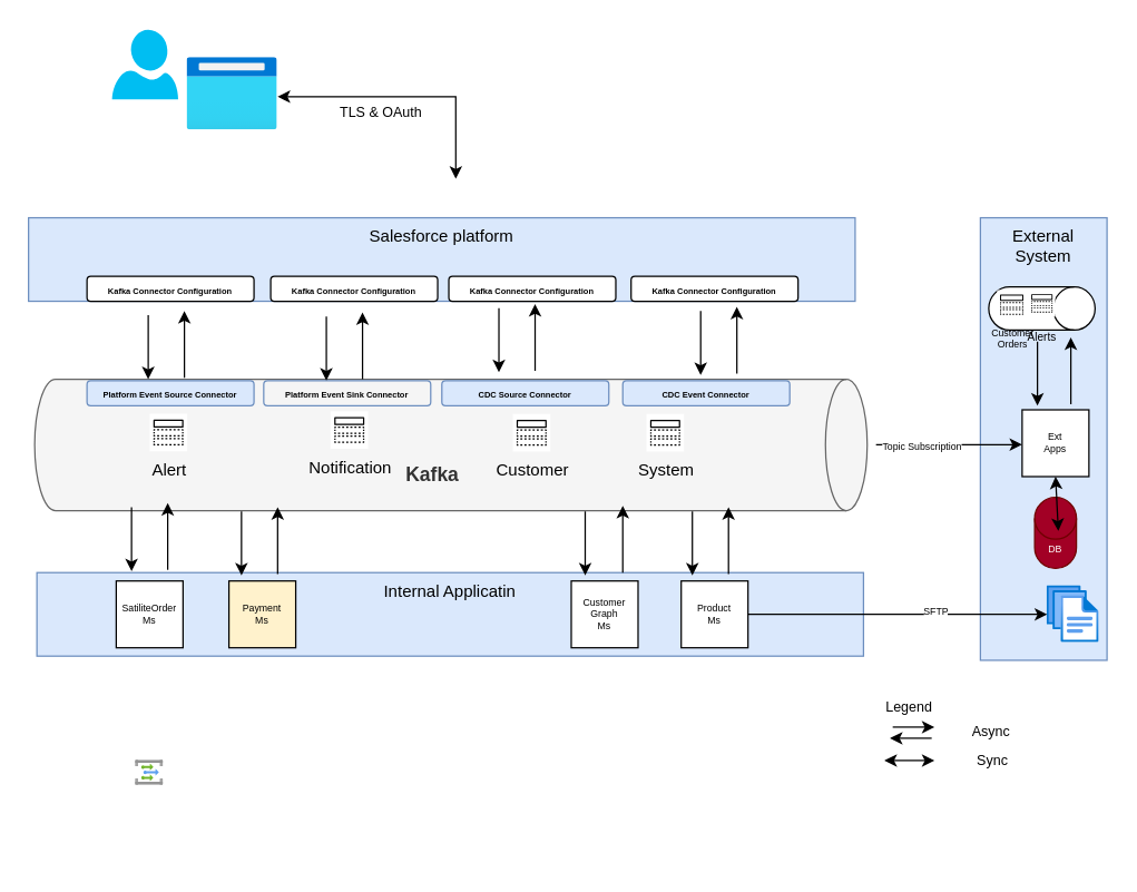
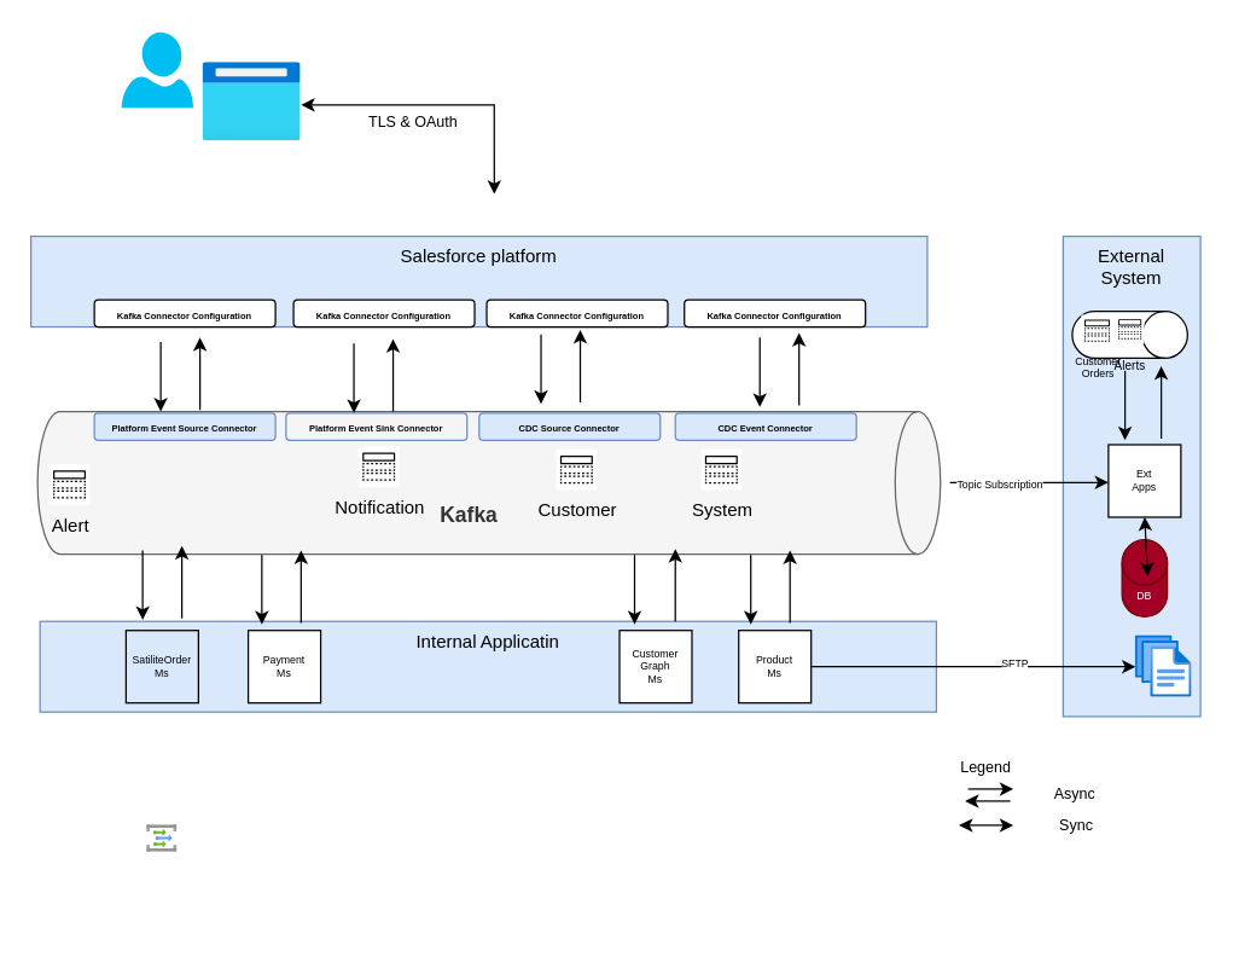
  <mxCell id="0" />
  <mxCell id="1" parent="0" />
  <mxCell id="2" value="" style="verticalLabelPosition=bottom;html=1;verticalAlign=top;align=center;strokeColor=none;fillColor=#00BEF2;shape=mxgraph.azure.user;" parent="1" vertex="1"><mxGeometry x="80" y="21" width="47.5" height="50" as="geometry" /></mxCell>
  <mxCell id="3" value="" style="aspect=fixed;html=1;points=[];align=center;image;fontSize=12;image=img/lib/azure2/general/Browser.svg;" parent="1" vertex="1"><mxGeometry x="134" y="41" width="65" height="52" as="geometry" /></mxCell>
  <mxCell id="4" value="" style="endArrow=classic;startArrow=classic;html=1;rounded=0;entryX=0.556;entryY=0.149;entryDx=0;entryDy=0;entryPerimeter=0;exitX=0.96;exitY=0.7;exitDx=0;exitDy=0;exitPerimeter=0;edgeStyle=orthogonalEdgeStyle;" parent="1" edge="1"><mxGeometry width="50" height="50" relative="1" as="geometry"><mxPoint x="199" y="69" as="sourcePoint" /><mxPoint x="327.032" y="127.986" as="targetPoint" /><Array as="points"><mxPoint x="327" y="69" /></Array></mxGeometry></mxCell>
  <mxCell id="5" value="TLS &amp;amp; OAuth" style="edgeLabel;html=1;align=center;verticalAlign=middle;resizable=0;points=[];fontSize=10;" parent="4" vertex="1" connectable="0"><mxGeometry x="-0.225" y="1" relative="1" as="geometry"><mxPoint x="1" y="11" as="offset" /></mxGeometry></mxCell>
  <mxCell id="6" value="&lt;div style=&quot;font-size: 14px;&quot;&gt;&lt;blockquote style=&quot;font-size: 14px;&quot;&gt;Kafka&lt;/blockquote&gt;&lt;/div&gt;" style="shape=cylinder3;whiteSpace=wrap;html=1;boundedLbl=1;backgroundOutline=1;size=15;rotation=90;fillColor=#f5f5f5;fontColor=#333333;strokeColor=#666666;align=center;verticalAlign=bottom;horizontal=0;fontStyle=1;fontSize=14;" parent="1" vertex="1"><mxGeometry x="276.33" y="20.14" width="94.43" height="598.27" as="geometry" /></mxCell>
  <mxCell id="7" value="Notification" style="sketch=0;outlineConnect=0;dashed=0;verticalLabelPosition=bottom;verticalAlign=top;align=center;html=1;fontSize=12;fontStyle=0;aspect=fixed;shape=mxgraph.aws4.resourceIcon;resIcon=mxgraph.aws4.topic;" parent="1" vertex="1"><mxGeometry x="237" y="295" width="27" height="27" as="geometry" /></mxCell>
  <mxCell id="8" value="Customer" style="sketch=0;outlineConnect=0;dashed=0;verticalLabelPosition=bottom;verticalAlign=top;align=center;html=1;fontSize=12;fontStyle=0;aspect=fixed;shape=mxgraph.aws4.resourceIcon;resIcon=mxgraph.aws4.topic;" parent="1" vertex="1"><mxGeometry x="368" y="297" width="27" height="27" as="geometry" /></mxCell>
  <mxCell id="9" value="System" style="sketch=0;outlineConnect=0;dashed=0;verticalLabelPosition=bottom;verticalAlign=top;align=center;html=1;fontSize=12;fontStyle=0;aspect=fixed;shape=mxgraph.aws4.resourceIcon;resIcon=mxgraph.aws4.topic;" parent="1" vertex="1"><mxGeometry x="464" y="297" width="27" height="27" as="geometry" /></mxCell>
- <mxCell id="10" value="Alert" style="sketch=0;outlineConnect=0;dashed=0;verticalLabelPosition=bottom;verticalAlign=top;align=center;html=1;fontSize=12;fontStyle=0;aspect=fixed;shape=mxgraph.aws4.resourceIcon;resIcon=mxgraph.aws4.topic;" parent="1" vertex="1"><mxGeometry x="107" y="296.77" width="27" height="27" as="geometry" /></mxCell>
+ <mxCell id="10" value="Alert" style="sketch=0;outlineConnect=0;dashed=0;verticalLabelPosition=bottom;verticalAlign=top;align=center;html=1;fontSize=12;fontStyle=0;aspect=fixed;shape=mxgraph.aws4.resourceIcon;resIcon=mxgraph.aws4.topic;" parent="1" vertex="1"><mxGeometry x="32" y="306.77" width="27" height="27" as="geometry" /></mxCell>
  <mxCell id="11" value="" style="endArrow=classic;html=1;rounded=0;fontSize=10;entryX=0.5;entryY=0;entryDx=0;entryDy=0;" parent="1" edge="1"><mxGeometry width="50" height="50" relative="1" as="geometry"><mxPoint x="358" y="221" as="sourcePoint" /><mxPoint x="358" y="267" as="targetPoint" /></mxGeometry></mxCell>
  <mxCell id="12" value="" style="endArrow=classic;html=1;rounded=0;fontSize=10;entryX=0.75;entryY=1;entryDx=0;entryDy=0;" parent="1" edge="1"><mxGeometry width="50" height="50" relative="1" as="geometry"><mxPoint x="384" y="266" as="sourcePoint" /><mxPoint x="384" y="218" as="targetPoint" /></mxGeometry></mxCell>
  <mxCell id="13" value="" style="endArrow=classic;html=1;rounded=0;fontSize=10;" parent="1" edge="1"><mxGeometry width="50" height="50" relative="1" as="geometry"><mxPoint x="641" y="522" as="sourcePoint" /><mxPoint x="671" y="522" as="targetPoint" /></mxGeometry></mxCell>
  <mxCell id="14" value="" style="endArrow=classic;html=1;rounded=0;fontSize=10;" parent="1" edge="1"><mxGeometry width="50" height="50" relative="1" as="geometry"><mxPoint x="669" y="530" as="sourcePoint" /><mxPoint x="639" y="530" as="targetPoint" /></mxGeometry></mxCell>
  <mxCell id="15" value="" style="endArrow=classic;startArrow=classic;html=1;rounded=0;fontSize=10;" parent="1" edge="1"><mxGeometry width="50" height="50" relative="1" as="geometry"><mxPoint x="635" y="546" as="sourcePoint" /><mxPoint x="671" y="546" as="targetPoint" /></mxGeometry></mxCell>
  <mxCell id="16" value="Async" style="text;html=1;strokeColor=none;fillColor=none;align=center;verticalAlign=middle;whiteSpace=wrap;rounded=0;fontSize=10;" parent="1" vertex="1"><mxGeometry x="682" y="516" width="60" height="18" as="geometry" /></mxCell>
  <mxCell id="17" value="Sync" style="text;html=1;strokeColor=none;fillColor=none;align=center;verticalAlign=middle;whiteSpace=wrap;rounded=0;fontSize=10;" parent="1" vertex="1"><mxGeometry x="683" y="537" width="60" height="18" as="geometry" /></mxCell>
  <mxCell id="18" value="Legend" style="text;html=1;strokeColor=none;fillColor=none;align=center;verticalAlign=middle;whiteSpace=wrap;rounded=0;fontSize=10;" parent="1" vertex="1"><mxGeometry x="623" y="498" width="60" height="18" as="geometry" /></mxCell>
  <mxCell id="19" value="Salesforce platform" style="rounded=0;whiteSpace=wrap;html=1;fillColor=#dae8fc;strokeColor=#6c8ebf;verticalAlign=top;" parent="1" vertex="1"><mxGeometry x="20" y="156" width="594" height="60" as="geometry" /></mxCell>
  <mxCell id="20" value="&lt;div style=&quot;font-size: 11px;&quot;&gt;&lt;font style=&quot;font-size: 6px;&quot;&gt;&lt;b&gt;Platform Event Source Connector&lt;/b&gt;&lt;br&gt;&lt;/font&gt;&lt;/div&gt;" style="rounded=1;whiteSpace=wrap;html=1;fillColor=#dae8fc;strokeColor=#6c8ebf;" parent="1" vertex="1"><mxGeometry x="62" y="273" width="120" height="18" as="geometry" /></mxCell>
  <mxCell id="21" value="&lt;div style=&quot;font-size: 11px;&quot;&gt;&lt;font style=&quot;font-size: 6px;&quot;&gt;&lt;b&gt;Platform Event Sink Connector&lt;/b&gt;&lt;br&gt;&lt;/font&gt;&lt;/div&gt;" style="rounded=1;whiteSpace=wrap;html=1;fillColor=#f5f5f5;strokeColor=#6c8ebf;" parent="1" vertex="1"><mxGeometry x="189" y="273" width="120" height="18" as="geometry" /></mxCell>
  <mxCell id="22" value="&lt;div style=&quot;font-size: 11px;&quot;&gt;&lt;font style=&quot;font-size: 6px;&quot;&gt;&lt;b&gt;CDC Source Connector&lt;/b&gt;&lt;br&gt;&lt;/font&gt;&lt;/div&gt;" style="rounded=1;whiteSpace=wrap;html=1;fillColor=#dae8fc;strokeColor=#6c8ebf;" parent="1" vertex="1"><mxGeometry x="317" y="273" width="120" height="18" as="geometry" /></mxCell>
  <mxCell id="23" value="&lt;div style=&quot;font-size: 11px;&quot;&gt;&lt;font style=&quot;font-size: 6px;&quot;&gt;&lt;b&gt;CDC Event Connector&lt;/b&gt;&lt;br&gt;&lt;/font&gt;&lt;/div&gt;" style="rounded=1;whiteSpace=wrap;html=1;fillColor=#dae8fc;strokeColor=#6c8ebf;" parent="1" vertex="1"><mxGeometry x="447" y="273" width="120" height="18" as="geometry" /></mxCell>
  <mxCell id="24" value="&lt;div style=&quot;font-size: 11px;&quot;&gt;&lt;font style=&quot;font-size: 6px;&quot;&gt;&lt;b&gt;Kafka Connector Configuration &lt;br&gt;&lt;/b&gt;&lt;/font&gt;&lt;/div&gt;" style="rounded=1;whiteSpace=wrap;html=1;" parent="1" vertex="1"><mxGeometry x="62" y="198" width="120" height="18" as="geometry" /></mxCell>
  <mxCell id="25" value="&lt;font style=&quot;font-size: 6px;&quot;&gt;&lt;b&gt;Kafka Connector Configuration&lt;/b&gt;&lt;/font&gt;" style="rounded=1;whiteSpace=wrap;html=1;" parent="1" vertex="1"><mxGeometry x="194" y="198" width="120" height="18" as="geometry" /></mxCell>
  <mxCell id="26" value="&lt;font style=&quot;font-size: 6px;&quot;&gt;&lt;b&gt;Kafka Connector Configuration&lt;/b&gt;&lt;/font&gt;" style="rounded=1;whiteSpace=wrap;html=1;" parent="1" vertex="1"><mxGeometry x="322" y="198" width="120" height="18" as="geometry" /></mxCell>
  <mxCell id="27" value="&lt;font style=&quot;font-size: 6px;&quot;&gt;&lt;b&gt;Kafka Connector Configuration&lt;/b&gt;&lt;/font&gt;" style="rounded=1;whiteSpace=wrap;html=1;" parent="1" vertex="1"><mxGeometry x="453" y="198" width="120" height="18" as="geometry" /></mxCell>
  <mxCell id="28" value="" style="endArrow=classic;html=1;rounded=0;fontSize=10;entryX=0.5;entryY=0;entryDx=0;entryDy=0;" parent="1" edge="1"><mxGeometry width="50" height="50" relative="1" as="geometry"><mxPoint x="503" y="223" as="sourcePoint" /><mxPoint x="503" y="269" as="targetPoint" /></mxGeometry></mxCell>
  <mxCell id="29" value="" style="endArrow=classic;html=1;rounded=0;fontSize=10;entryX=0.75;entryY=1;entryDx=0;entryDy=0;" parent="1" edge="1"><mxGeometry width="50" height="50" relative="1" as="geometry"><mxPoint x="529" y="268" as="sourcePoint" /><mxPoint x="529" y="220" as="targetPoint" /></mxGeometry></mxCell>
  <mxCell id="30" value="" style="endArrow=classic;html=1;rounded=0;fontSize=10;entryX=0.5;entryY=0;entryDx=0;entryDy=0;" parent="1" edge="1"><mxGeometry width="50" height="50" relative="1" as="geometry"><mxPoint x="234" y="227" as="sourcePoint" /><mxPoint x="234" y="273" as="targetPoint" /></mxGeometry></mxCell>
  <mxCell id="31" value="" style="endArrow=classic;html=1;rounded=0;fontSize=10;entryX=0.75;entryY=1;entryDx=0;entryDy=0;" parent="1" edge="1"><mxGeometry width="50" height="50" relative="1" as="geometry"><mxPoint x="260" y="272" as="sourcePoint" /><mxPoint x="260" y="224" as="targetPoint" /></mxGeometry></mxCell>
  <mxCell id="32" value="" style="endArrow=classic;html=1;rounded=0;fontSize=10;entryX=0.5;entryY=0;entryDx=0;entryDy=0;" parent="1" edge="1"><mxGeometry width="50" height="50" relative="1" as="geometry"><mxPoint x="106" y="226" as="sourcePoint" /><mxPoint x="106" y="272" as="targetPoint" /></mxGeometry></mxCell>
  <mxCell id="33" value="" style="endArrow=classic;html=1;rounded=0;fontSize=10;entryX=0.75;entryY=1;entryDx=0;entryDy=0;" parent="1" edge="1"><mxGeometry width="50" height="50" relative="1" as="geometry"><mxPoint x="132" y="271" as="sourcePoint" /><mxPoint x="132" y="223" as="targetPoint" /></mxGeometry></mxCell>
  <mxCell id="34" value="Internal Applicatin" style="rounded=0;whiteSpace=wrap;html=1;fillColor=#dae8fc;strokeColor=#6c8ebf;verticalAlign=top;" parent="1" vertex="1"><mxGeometry x="26" y="411" width="594" height="60" as="geometry" /></mxCell>
- <mxCell id="35" value="&lt;div style=&quot;font-size: 7px;&quot;&gt;&lt;font style=&quot;font-size: 7px;&quot;&gt;SatiliteOrder&lt;/font&gt;&lt;/div&gt;&lt;div style=&quot;font-size: 7px;&quot;&gt;&lt;font style=&quot;font-size: 7px;&quot;&gt;Ms&lt;br style=&quot;font-size: 7px;&quot;&gt;&lt;/font&gt;&lt;/div&gt;" style="whiteSpace=wrap;html=1;aspect=fixed;fontSize=7;" parent="1" vertex="1"><mxGeometry x="83" y="417" width="48" height="48" as="geometry" /></mxCell>
- <mxCell id="36" value="&lt;div&gt;Payment&lt;/div&gt;&lt;div&gt;Ms&lt;br&gt;&lt;/div&gt;" style="whiteSpace=wrap;html=1;aspect=fixed;fontSize=7;fillColor=#fff2cc;" parent="1" vertex="1"><mxGeometry x="164" y="417" width="48" height="48" as="geometry" /></mxCell>
+ <mxCell id="35" value="&lt;div style=&quot;font-size: 7px;&quot;&gt;&lt;font style=&quot;font-size: 7px;&quot;&gt;SatiliteOrder&lt;/font&gt;&lt;/div&gt;&lt;div style=&quot;font-size: 7px;&quot;&gt;&lt;font style=&quot;font-size: 7px;&quot;&gt;Ms&lt;br style=&quot;font-size: 7px;&quot;&gt;&lt;/font&gt;&lt;/div&gt;" style="whiteSpace=wrap;html=1;aspect=fixed;fontSize=7;fillColor=#dae8fc;" parent="1" vertex="1"><mxGeometry x="83" y="417" width="48" height="48" as="geometry" /></mxCell>
+ <mxCell id="36" value="&lt;div&gt;Payment&lt;/div&gt;&lt;div&gt;Ms&lt;br&gt;&lt;/div&gt;" style="whiteSpace=wrap;html=1;aspect=fixed;fontSize=7;" parent="1" vertex="1"><mxGeometry x="164" y="417" width="48" height="48" as="geometry" /></mxCell>
  <mxCell id="37" value="&lt;div&gt;Customer Graph&lt;/div&gt;&lt;div&gt;Ms&lt;br&gt;&lt;/div&gt;" style="whiteSpace=wrap;html=1;aspect=fixed;fontSize=7;" parent="1" vertex="1"><mxGeometry x="410" y="417" width="48" height="48" as="geometry" /></mxCell>
  <mxCell id="38" value="&lt;div&gt;Product&lt;/div&gt;&lt;div&gt;Ms&lt;br&gt;&lt;/div&gt;" style="whiteSpace=wrap;html=1;aspect=fixed;fontSize=7;" parent="1" vertex="1"><mxGeometry x="489" y="417" width="48" height="48" as="geometry" /></mxCell>
  <mxCell id="39" value="" style="endArrow=classic;html=1;rounded=0;fontSize=10;entryX=0.5;entryY=0;entryDx=0;entryDy=0;" parent="1" edge="1"><mxGeometry width="50" height="50" relative="1" as="geometry"><mxPoint x="94" y="364" as="sourcePoint" /><mxPoint x="94" y="410" as="targetPoint" /></mxGeometry></mxCell>
  <mxCell id="40" value="" style="endArrow=classic;html=1;rounded=0;fontSize=10;entryX=0.75;entryY=1;entryDx=0;entryDy=0;" parent="1" edge="1"><mxGeometry width="50" height="50" relative="1" as="geometry"><mxPoint x="120" y="409" as="sourcePoint" /><mxPoint x="120" y="361" as="targetPoint" /></mxGeometry></mxCell>
  <mxCell id="41" value="" style="endArrow=classic;html=1;rounded=0;fontSize=10;entryX=0.5;entryY=0;entryDx=0;entryDy=0;" parent="1" edge="1"><mxGeometry width="50" height="50" relative="1" as="geometry"><mxPoint x="173" y="367" as="sourcePoint" /><mxPoint x="173" y="413" as="targetPoint" /></mxGeometry></mxCell>
  <mxCell id="42" value="" style="endArrow=classic;html=1;rounded=0;fontSize=10;entryX=0.75;entryY=1;entryDx=0;entryDy=0;" parent="1" edge="1"><mxGeometry width="50" height="50" relative="1" as="geometry"><mxPoint x="199" y="412" as="sourcePoint" /><mxPoint x="199" y="364" as="targetPoint" /></mxGeometry></mxCell>
  <mxCell id="43" value="" style="endArrow=classic;html=1;rounded=0;fontSize=10;entryX=0.5;entryY=0;entryDx=0;entryDy=0;" parent="1" edge="1"><mxGeometry width="50" height="50" relative="1" as="geometry"><mxPoint x="420" y="367" as="sourcePoint" /><mxPoint x="420" y="413" as="targetPoint" /></mxGeometry></mxCell>
  <mxCell id="44" value="" style="endArrow=classic;html=1;rounded=0;fontSize=10;entryX=0.5;entryY=0;entryDx=0;entryDy=0;" parent="1" edge="1"><mxGeometry width="50" height="50" relative="1" as="geometry"><mxPoint x="497" y="367" as="sourcePoint" /><mxPoint x="497" y="413" as="targetPoint" /></mxGeometry></mxCell>
  <mxCell id="45" value="" style="endArrow=classic;html=1;rounded=0;fontSize=10;entryX=0.75;entryY=1;entryDx=0;entryDy=0;" parent="1" edge="1"><mxGeometry width="50" height="50" relative="1" as="geometry"><mxPoint x="523" y="412" as="sourcePoint" /><mxPoint x="523" y="364" as="targetPoint" /></mxGeometry></mxCell>
  <mxCell id="46" value="&lt;div&gt;External&lt;/div&gt;&lt;div&gt;System&lt;br&gt;&lt;/div&gt;" style="rounded=0;whiteSpace=wrap;html=1;fillColor=#dae8fc;strokeColor=#6c8ebf;verticalAlign=top;" parent="1" vertex="1"><mxGeometry x="704" y="156" width="91" height="318" as="geometry" /></mxCell>
  <mxCell id="47" value="DB" style="shape=cylinder3;whiteSpace=wrap;html=1;boundedLbl=1;backgroundOutline=1;size=15;fontSize=7;fillColor=#a20025;fontColor=#ffffff;strokeColor=#6F0000;" parent="1" vertex="1"><mxGeometry x="743" y="357" width="30" height="51" as="geometry" /></mxCell>
  <mxCell id="48" value="&lt;div&gt;Ext&lt;/div&gt;&lt;div&gt;Apps&lt;br&gt;&lt;/div&gt;" style="whiteSpace=wrap;html=1;aspect=fixed;fontSize=7;" parent="1" vertex="1"><mxGeometry x="734" y="294" width="48" height="48" as="geometry" /></mxCell>
  <mxCell id="49" value="" style="aspect=fixed;html=1;points=[];align=center;image;fontSize=12;image=img/lib/azure2/general/Files.svg;" parent="1" vertex="1"><mxGeometry x="752" y="420.5" width="37.49" height="41" as="geometry" /></mxCell>
  <mxCell id="50" value="" style="aspect=fixed;html=1;points=[];align=center;image;fontSize=12;image=img/lib/azure2/integration/Event_Grid_Topics.svg;" vertex="1" parent="1"><mxGeometry x="97" y="546" width="20.1" height="18" as="geometry" /></mxCell>
  <mxCell id="51" value="" style="shape=cylinder3;whiteSpace=wrap;html=1;boundedLbl=1;backgroundOutline=1;size=15;fontSize=7;rotation=90;" parent="1" vertex="1"><mxGeometry x="732.71" y="183" width="31" height="76.42" as="geometry" /></mxCell>
  <mxCell id="52" value="&lt;div style=&quot;font-size: 7px;&quot;&gt;&lt;font style=&quot;font-size: 7px;&quot;&gt;Customer&lt;/font&gt;&lt;/div&gt;&lt;div style=&quot;font-size: 7px;&quot;&gt;&lt;font style=&quot;font-size: 7px;&quot;&gt;Orders&lt;/font&gt;&lt;font style=&quot;font-size: 7px;&quot;&gt;&lt;br&gt;&lt;/font&gt;&lt;/div&gt;" style="sketch=0;outlineConnect=0;dashed=0;verticalLabelPosition=bottom;verticalAlign=top;align=center;html=1;fontSize=12;fontStyle=0;aspect=fixed;shape=mxgraph.aws4.resourceIcon;resIcon=mxgraph.aws4.topic;rotation=0;" parent="1" vertex="1"><mxGeometry x="716" y="207.96" width="21" height="21" as="geometry" /></mxCell>
  <mxCell id="53" value="&lt;font style=&quot;font-size: 8px;&quot;&gt;Alerts&lt;/font&gt;" style="sketch=0;outlineConnect=0;dashed=0;verticalLabelPosition=bottom;verticalAlign=top;align=center;html=1;fontSize=12;fontStyle=0;aspect=fixed;shape=mxgraph.aws4.resourceIcon;resIcon=mxgraph.aws4.topic;rotation=0;" parent="1" vertex="1"><mxGeometry x="738.65" y="207.96" width="19.115" height="19.115" as="geometry" /></mxCell>
  <mxCell id="54" value="" style="endArrow=classic;html=1;rounded=0;fontSize=10;entryX=0.75;entryY=1;entryDx=0;entryDy=0;" edge="1" parent="1"><mxGeometry width="50" height="50" relative="1" as="geometry"><mxPoint x="447" y="411" as="sourcePoint" /><mxPoint x="447" y="363" as="targetPoint" /></mxGeometry></mxCell>
  <mxCell id="55" value="" style="endArrow=classic;html=1;rounded=0;fontSize=10;entryX=0;entryY=0.75;entryDx=0;entryDy=0;" edge="1" parent="1"><mxGeometry width="50" height="50" relative="1" as="geometry"><mxPoint x="629" y="319" as="sourcePoint" /><mxPoint x="734" y="319" as="targetPoint" /></mxGeometry></mxCell>
  <mxCell id="56" value="Topic Subscription" style="edgeLabel;html=1;align=center;verticalAlign=middle;resizable=0;points=[];fontSize=7;" vertex="1" connectable="0" parent="55"><mxGeometry x="-0.403" y="-1" relative="1" as="geometry"><mxPoint x="1" as="offset" /></mxGeometry></mxCell>
  <mxCell id="57" value="" style="endArrow=classic;html=1;rounded=0;fontSize=10;entryX=0.75;entryY=1;entryDx=0;entryDy=0;" edge="1" parent="1"><mxGeometry width="50" height="50" relative="1" as="geometry"><mxPoint x="769" y="290" as="sourcePoint" /><mxPoint x="769" y="242" as="targetPoint" /></mxGeometry></mxCell>
  <mxCell id="58" value="" style="endArrow=classic;html=1;rounded=0;fontSize=10;entryX=0.5;entryY=0;entryDx=0;entryDy=0;" edge="1" parent="1"><mxGeometry width="50" height="50" relative="1" as="geometry"><mxPoint x="745" y="245" as="sourcePoint" /><mxPoint x="745" y="291" as="targetPoint" /></mxGeometry></mxCell>
  <mxCell id="59" value="" style="endArrow=classic;html=1;rounded=0;fontSize=10;" edge="1" parent="1" source="38" target="49"><mxGeometry width="50" height="50" relative="1" as="geometry"><mxPoint x="673" y="477" as="sourcePoint" /><mxPoint x="673" y="429" as="targetPoint" /></mxGeometry></mxCell>
  <mxCell id="60" value="SFTP" style="edgeLabel;html=1;align=center;verticalAlign=middle;resizable=0;points=[];fontSize=7;" vertex="1" connectable="0" parent="59"><mxGeometry x="0.234" y="2" relative="1" as="geometry"><mxPoint x="1" as="offset" /></mxGeometry></mxCell>
  <mxCell id="61" value="" style="endArrow=classic;startArrow=classic;html=1;rounded=0;fontSize=7;exitX=0.5;exitY=1;exitDx=0;exitDy=0;" edge="1" parent="1" source="48"><mxGeometry width="50" height="50" relative="1" as="geometry"><mxPoint x="710" y="563" as="sourcePoint" /><mxPoint x="760" y="381" as="targetPoint" /></mxGeometry></mxCell>
